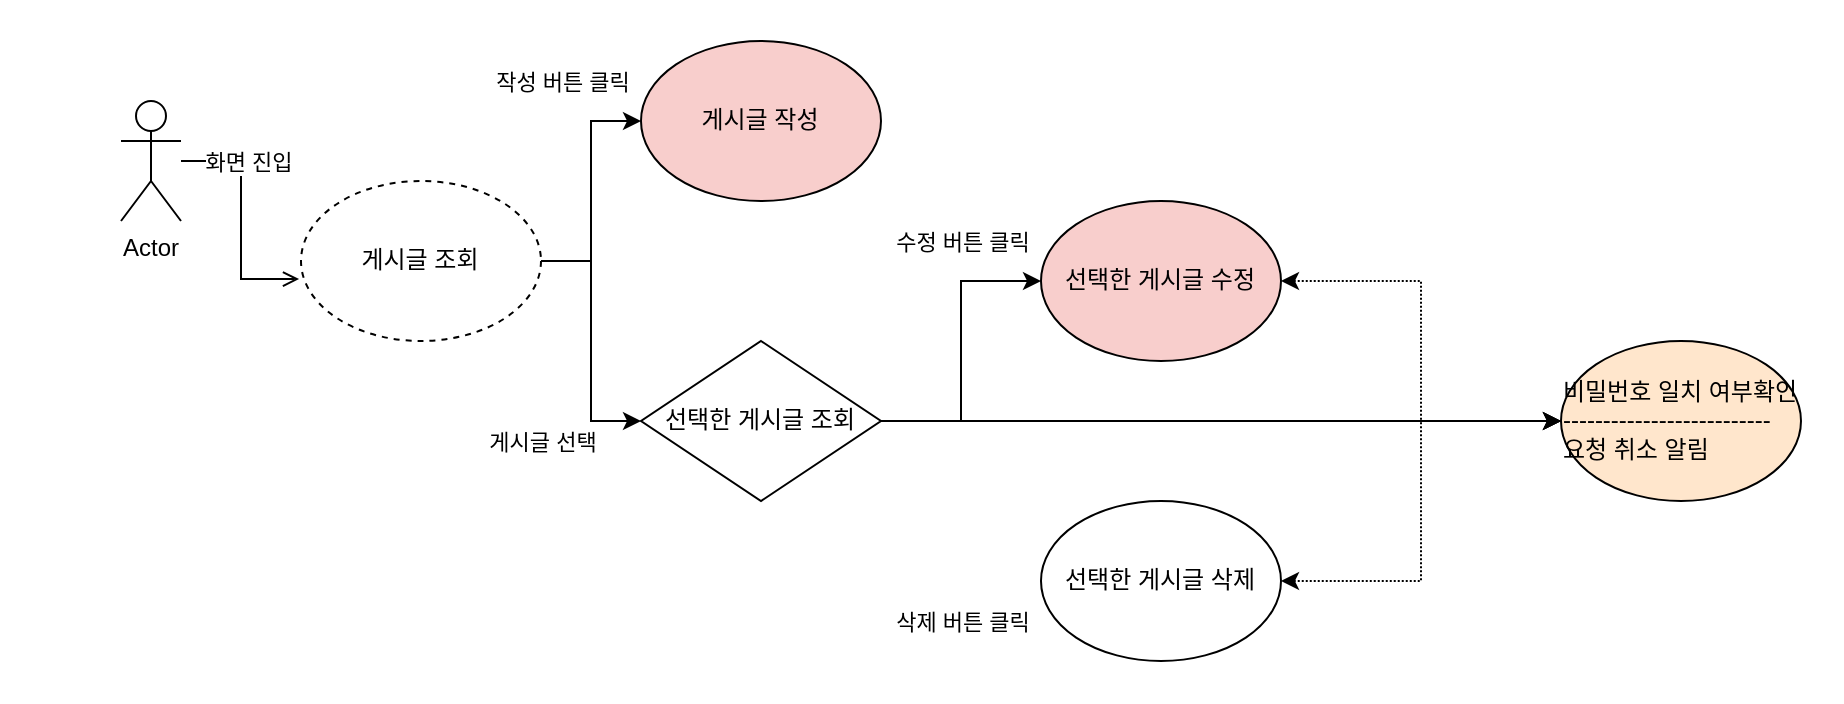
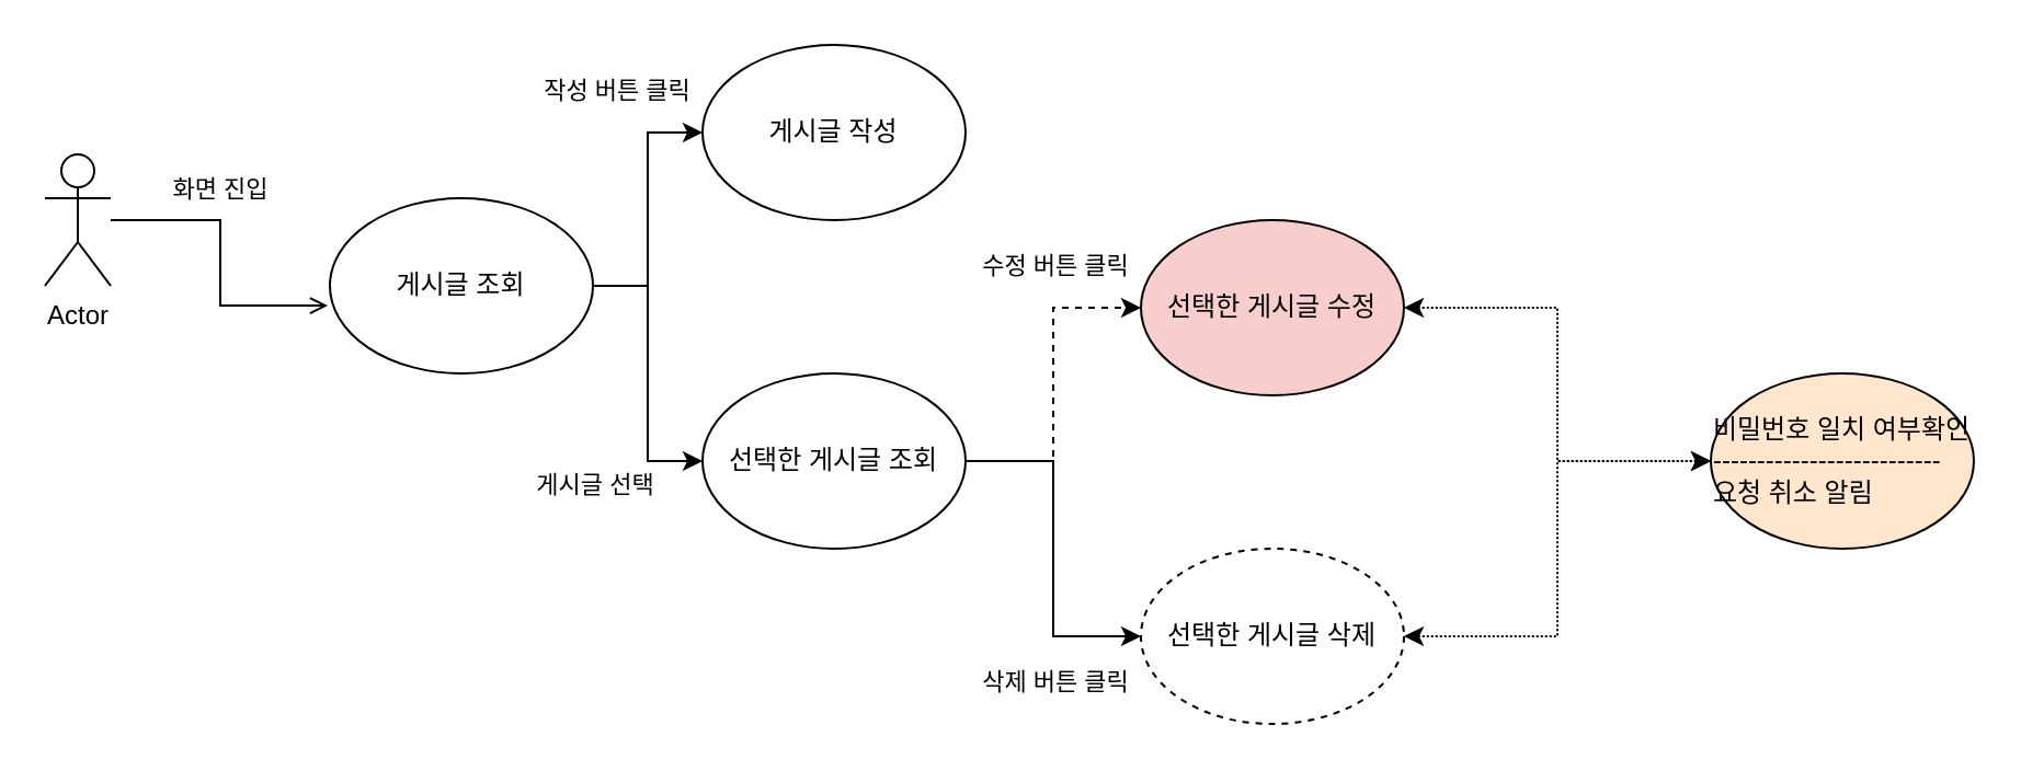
  <mxCell id="0" />
  <mxCell id="1" parent="0" />
  <mxCell id="2" style="edgeStyle=orthogonalEdgeStyle;rounded=0;orthogonalLoop=1;jettySize=auto;html=1;entryX=0;entryY=0.5;entryDx=0;entryDy=0;" parent="1" source="6" target="7" edge="1"><mxGeometry relative="1" as="geometry" /></mxCell>
  <mxCell id="3" value="작성 버튼 클릭" style="edgeLabel;html=1;align=center;verticalAlign=middle;resizable=0;points=[];" parent="2" vertex="1" connectable="0"><mxGeometry x="0.25" y="-1" relative="1" as="geometry"><mxPoint x="-16" y="-40" as="offset" /></mxGeometry></mxCell>
  <mxCell id="4" style="edgeStyle=orthogonalEdgeStyle;rounded=0;orthogonalLoop=1;jettySize=auto;html=1;entryX=0;entryY=0.5;entryDx=0;entryDy=0;" parent="1" source="6" target="11" edge="1"><mxGeometry relative="1" as="geometry" /></mxCell>
  <mxCell id="5" value="게시글 선택" style="edgeLabel;html=1;align=center;verticalAlign=middle;resizable=0;points=[];" parent="4" vertex="1" connectable="0"><mxGeometry x="0.723" y="-2" relative="1" as="geometry"><mxPoint x="-32" y="8" as="offset" /></mxGeometry></mxCell>
- <mxCell id="6" value="게시글 조회" style="ellipse;whiteSpace=wrap;html=1;dashed=1;" parent="1" vertex="1"><mxGeometry x="150" y="90" width="120" height="80" as="geometry" /></mxCell>
- <mxCell id="7" value="게시글 작성" style="ellipse;whiteSpace=wrap;html=1;fillColor=#f8cecc;" parent="1" vertex="1"><mxGeometry x="320" y="20" width="120" height="80" as="geometry" /></mxCell>
- <mxCell id="8" style="edgeStyle=orthogonalEdgeStyle;rounded=0;orthogonalLoop=1;jettySize=auto;html=1;entryX=0;entryY=0.5;entryDx=0;entryDy=0;" parent="1" source="11" target="13" edge="1"><mxGeometry relative="1" as="geometry" /></mxCell>
+ <mxCell id="6" value="게시글 조회" style="ellipse;whiteSpace=wrap;html=1;" parent="1" vertex="1"><mxGeometry x="150" y="90" width="120" height="80" as="geometry" /></mxCell>
+ <mxCell id="7" value="게시글 작성" style="ellipse;whiteSpace=wrap;html=1;" parent="1" vertex="1"><mxGeometry x="320" y="20" width="120" height="80" as="geometry" /></mxCell>
+ <mxCell id="8" style="edgeStyle=orthogonalEdgeStyle;rounded=0;orthogonalLoop=1;jettySize=auto;html=1;entryX=0;entryY=0.5;entryDx=0;entryDy=0;dashed=1;" parent="1" source="11" target="13" edge="1"><mxGeometry relative="1" as="geometry" /></mxCell>
  <mxCell id="9" value="수정 버튼 클릭" style="edgeLabel;html=1;align=center;verticalAlign=middle;resizable=0;points=[];" parent="8" vertex="1" connectable="0"><mxGeometry x="0.64" y="1" relative="1" as="geometry"><mxPoint x="-13" y="-19" as="offset" /></mxGeometry></mxCell>
- <mxCell id="10" style="edgeStyle=orthogonalEdgeStyle;rounded=0;orthogonalLoop=1;jettySize=auto;html=1;" parent="1" source="11" target="20" edge="1"><mxGeometry relative="1" as="geometry" /></mxCell>
- <mxCell id="11" value="선택한 게시글 조회" style="rhombus;whiteSpace=wrap;html=1;" parent="1" vertex="1"><mxGeometry x="320" y="170" width="120" height="80" as="geometry" /></mxCell>
+ <mxCell id="10" style="edgeStyle=orthogonalEdgeStyle;rounded=0;orthogonalLoop=1;jettySize=auto;html=1;entryX=0;entryY=0.5;entryDx=0;entryDy=0;" parent="1" source="11" target="15" edge="1"><mxGeometry relative="1" as="geometry" /></mxCell>
+ <mxCell id="11" value="선택한 게시글 조회" style="ellipse;whiteSpace=wrap;html=1;" parent="1" vertex="1"><mxGeometry x="320" y="170" width="120" height="80" as="geometry" /></mxCell>
  <mxCell id="12" style="edgeStyle=orthogonalEdgeStyle;rounded=0;orthogonalLoop=1;jettySize=auto;html=1;entryX=0;entryY=0.5;entryDx=0;entryDy=0;dashed=1;dashPattern=1 1;startArrow=classic;startFill=1;" edge="1" parent="1" source="13" target="20"><mxGeometry relative="1" as="geometry" /></mxCell>
  <mxCell id="13" value="&lt;span style=&quot;text-align: left;&quot;&gt;선택한 게시글 수정&lt;/span&gt;" style="ellipse;whiteSpace=wrap;html=1;fillColor=#f8cecc;" parent="1" vertex="1"><mxGeometry x="520" y="100" width="120" height="80" as="geometry" /></mxCell>
  <mxCell id="14" style="edgeStyle=orthogonalEdgeStyle;rounded=0;orthogonalLoop=1;jettySize=auto;html=1;entryX=0;entryY=0.5;entryDx=0;entryDy=0;dashed=1;dashPattern=1 1;startArrow=classic;startFill=1;" edge="1" parent="1" source="15" target="20"><mxGeometry relative="1" as="geometry" /></mxCell>
- <mxCell id="15" value="선택한 게시글 삭제" style="ellipse;whiteSpace=wrap;html=1;" parent="1" vertex="1"><mxGeometry x="520" y="250" width="120" height="80" as="geometry" /></mxCell>
- <mxCell id="16" value="Actor" style="shape=umlActor;verticalLabelPosition=bottom;verticalAlign=top;html=1;outlineConnect=0;" parent="1" vertex="1"><mxGeometry x="60" y="50" width="30" height="60" as="geometry" /></mxCell>
+ <mxCell id="15" value="선택한 게시글 삭제" style="ellipse;whiteSpace=wrap;html=1;dashed=1;" parent="1" vertex="1"><mxGeometry x="520" y="250" width="120" height="80" as="geometry" /></mxCell>
+ <mxCell id="16" value="Actor" style="shape=umlActor;verticalLabelPosition=bottom;verticalAlign=top;html=1;outlineConnect=0;" parent="1" vertex="1"><mxGeometry x="20" y="70" width="30" height="60" as="geometry" /></mxCell>
  <mxCell id="17" style="edgeStyle=orthogonalEdgeStyle;rounded=0;orthogonalLoop=1;jettySize=auto;html=1;entryX=-0.008;entryY=0.613;entryDx=0;entryDy=0;entryPerimeter=0;endArrow=open;" parent="1" source="16" target="6" edge="1"><mxGeometry relative="1" as="geometry" /></mxCell>
  <mxCell id="18" value="화면 진입" style="edgeLabel;html=1;align=center;verticalAlign=middle;resizable=0;points=[];" parent="17" vertex="1" connectable="0"><mxGeometry x="-0.29" y="3" relative="1" as="geometry"><mxPoint y="-12" as="offset" /></mxGeometry></mxCell>
  <mxCell id="19" value="삭제 버튼 클릭" style="edgeLabel;html=1;align=center;verticalAlign=middle;resizable=0;points=[];" parent="1" vertex="1" connectable="0"><mxGeometry x="480" y="310" as="geometry" /></mxCell>
  <mxCell id="20" value="&lt;div style=&quot;text-align: left;&quot;&gt;비밀번호 일치 여부확인&lt;br&gt;--------------------------&lt;/div&gt;&lt;div style=&quot;text-align: left;&quot;&gt;요청 취소 알림&lt;/div&gt;" style="ellipse;whiteSpace=wrap;html=1;fillColor=#ffe6cc;" vertex="1" parent="1"><mxGeometry x="780" y="170" width="120" height="80" as="geometry" /></mxCell>
